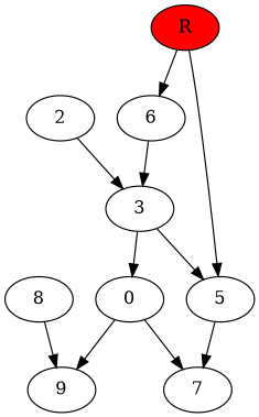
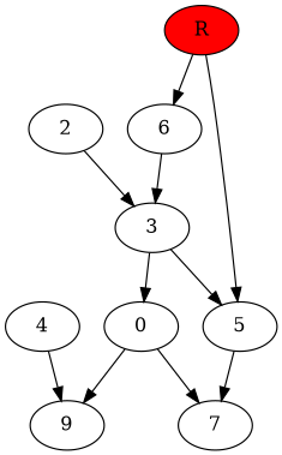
  digraph {
    n1 [label=0]
    9
    7
    2
    3
    5
-   4 [label=8]
+   4
    6
    R [fillcolor="#ff0000" style=filled]
    n1 -> 9
    n1 -> 7
    2 -> 3
    3 -> n1
    3 -> 5
    5 -> 7
    4 -> 9
    6 -> 3
    R -> 5
    R -> 6
  }
